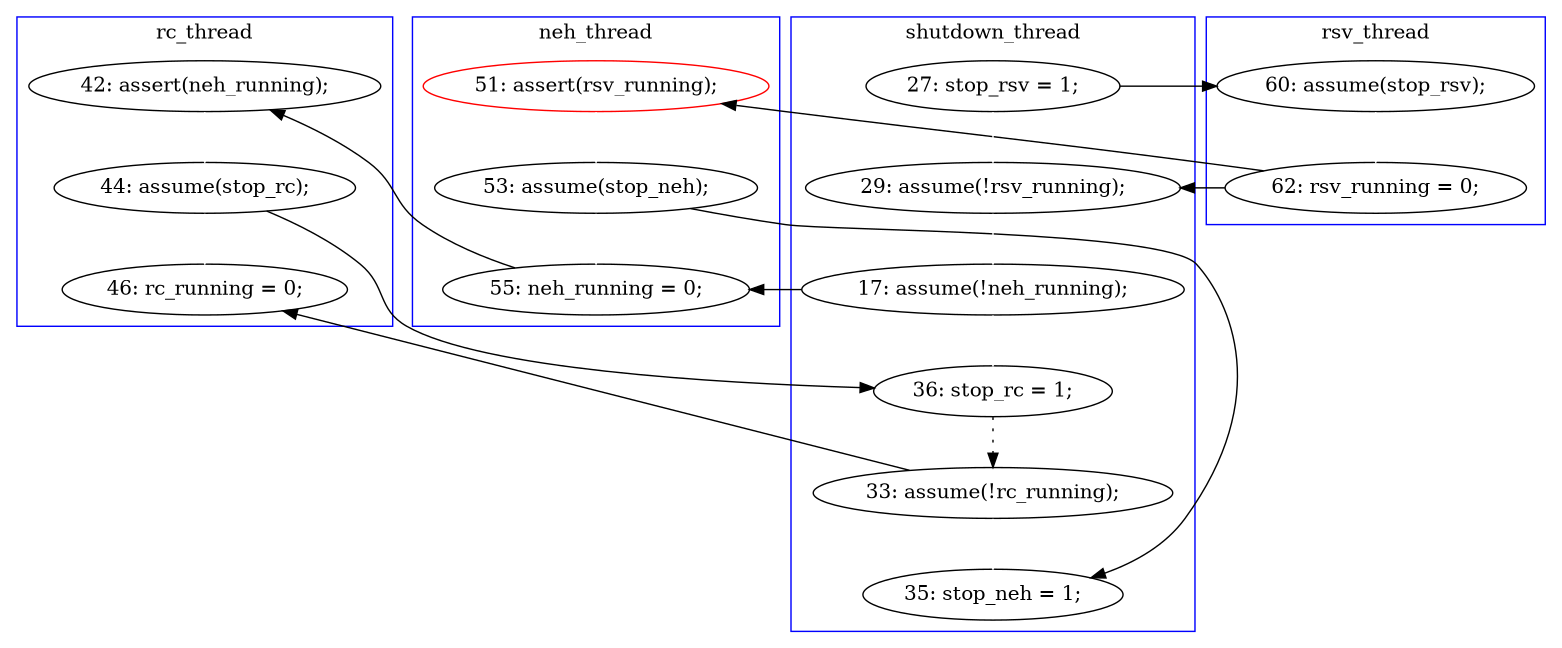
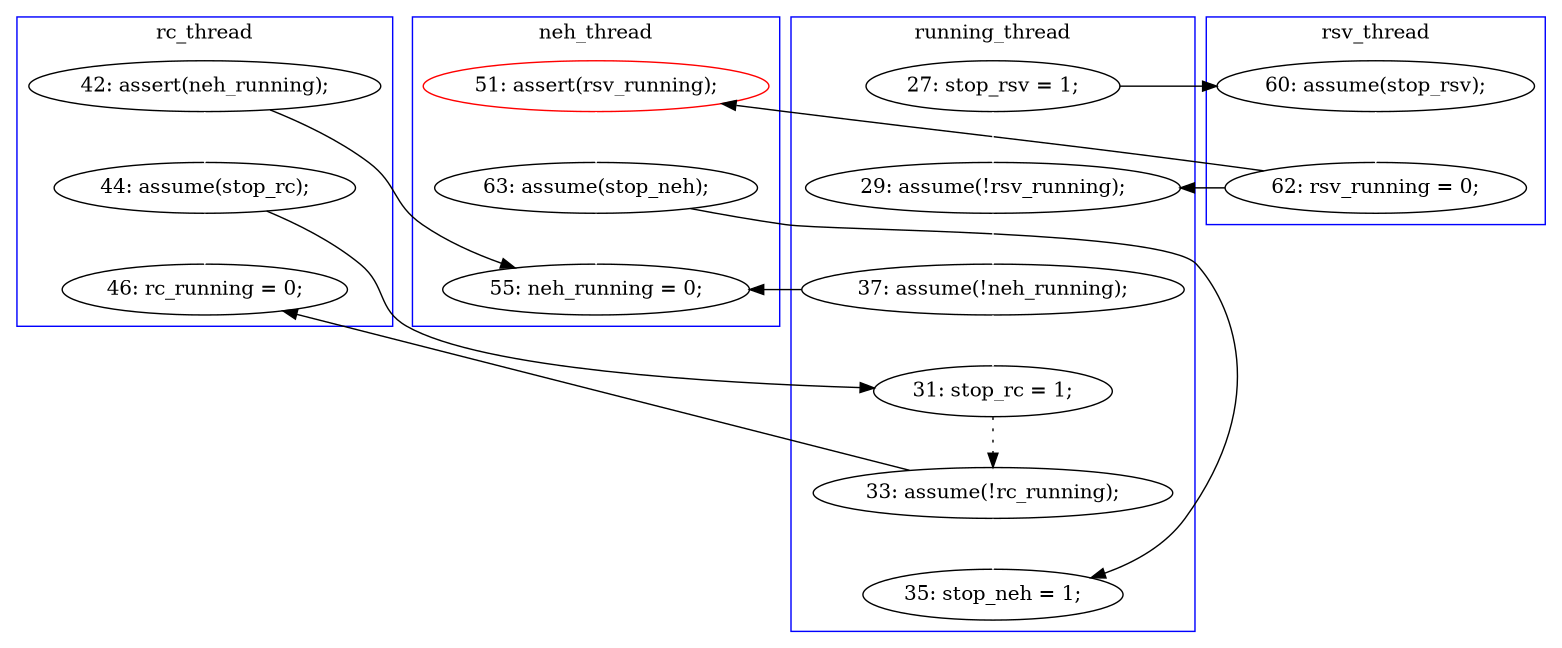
  digraph {
    edge [color=white style=solid]
    n1 [label="42: assert(neh_running);"]
    n2 [label="46: rc_running = 0;"]
    n3 [label="44: assume(stop_rc);"]
    n4 [label="60: assume(stop_rsv);"]
    n5 [label="62: rsv_running = 0;"]
    n6 [label="55: neh_running = 0;"]
-   n7 [label="53: assume(stop_neh);"]
+   n7 [label="63: assume(stop_neh);"]
    n8 [color=red label="51: assert(rsv_running);"]
-   n9 [label="17: assume(!neh_running);"]
-   n10 [label="36: stop_rc = 1;"]
+   n9 [label="37: assume(!neh_running);"]
+   n10 [label="31: stop_rc = 1;"]
    n11 [label="29: assume(!rsv_running);"]
    n12 [label="27: stop_rsv = 1;"]
    n13 [label="33: assume(!rc_running);"]
    n14 [label="35: stop_neh = 1;"]
    subgraph cluster_1 {
      color=blue
      label=rc_thread
      n1
      n2
      n3
    }
    subgraph cluster_2 {
      color=blue
      label=rsv_thread
      n4
      n5
    }
    subgraph cluster_3 {
      color=blue
      label=neh_thread
      n6
      n7
      n8
    }
    subgraph cluster_4 {
      color=blue
-     label=shutdown_thread
+     label=running_thread
      n9
      n10
      n11
      n12
      n13
      n14
    }
    n1 -> n3
-   n6 -> n1 [color=black constraint=false]
+   n1 -> n6 [color=black constraint=false]
    n3 -> n2
    n3 -> n10 [color=black constraint=false]
    n4 -> n5
    n5 -> n8 [color=black constraint=false]
    n5 -> n11 [color=black constraint=false]
    n7 -> n6
    n7 -> n14 [color=black constraint=false]
    n8 -> n7
    n9 -> n6 [color=black constraint=false]
    n9 -> n10
    n10 -> n13 [color=black style=dotted]
    n11 -> n9
    n12 -> n4 [color=black constraint=false]
    n12 -> n11
    n13 -> n2 [color=black constraint=false]
    n13 -> n14
  }
